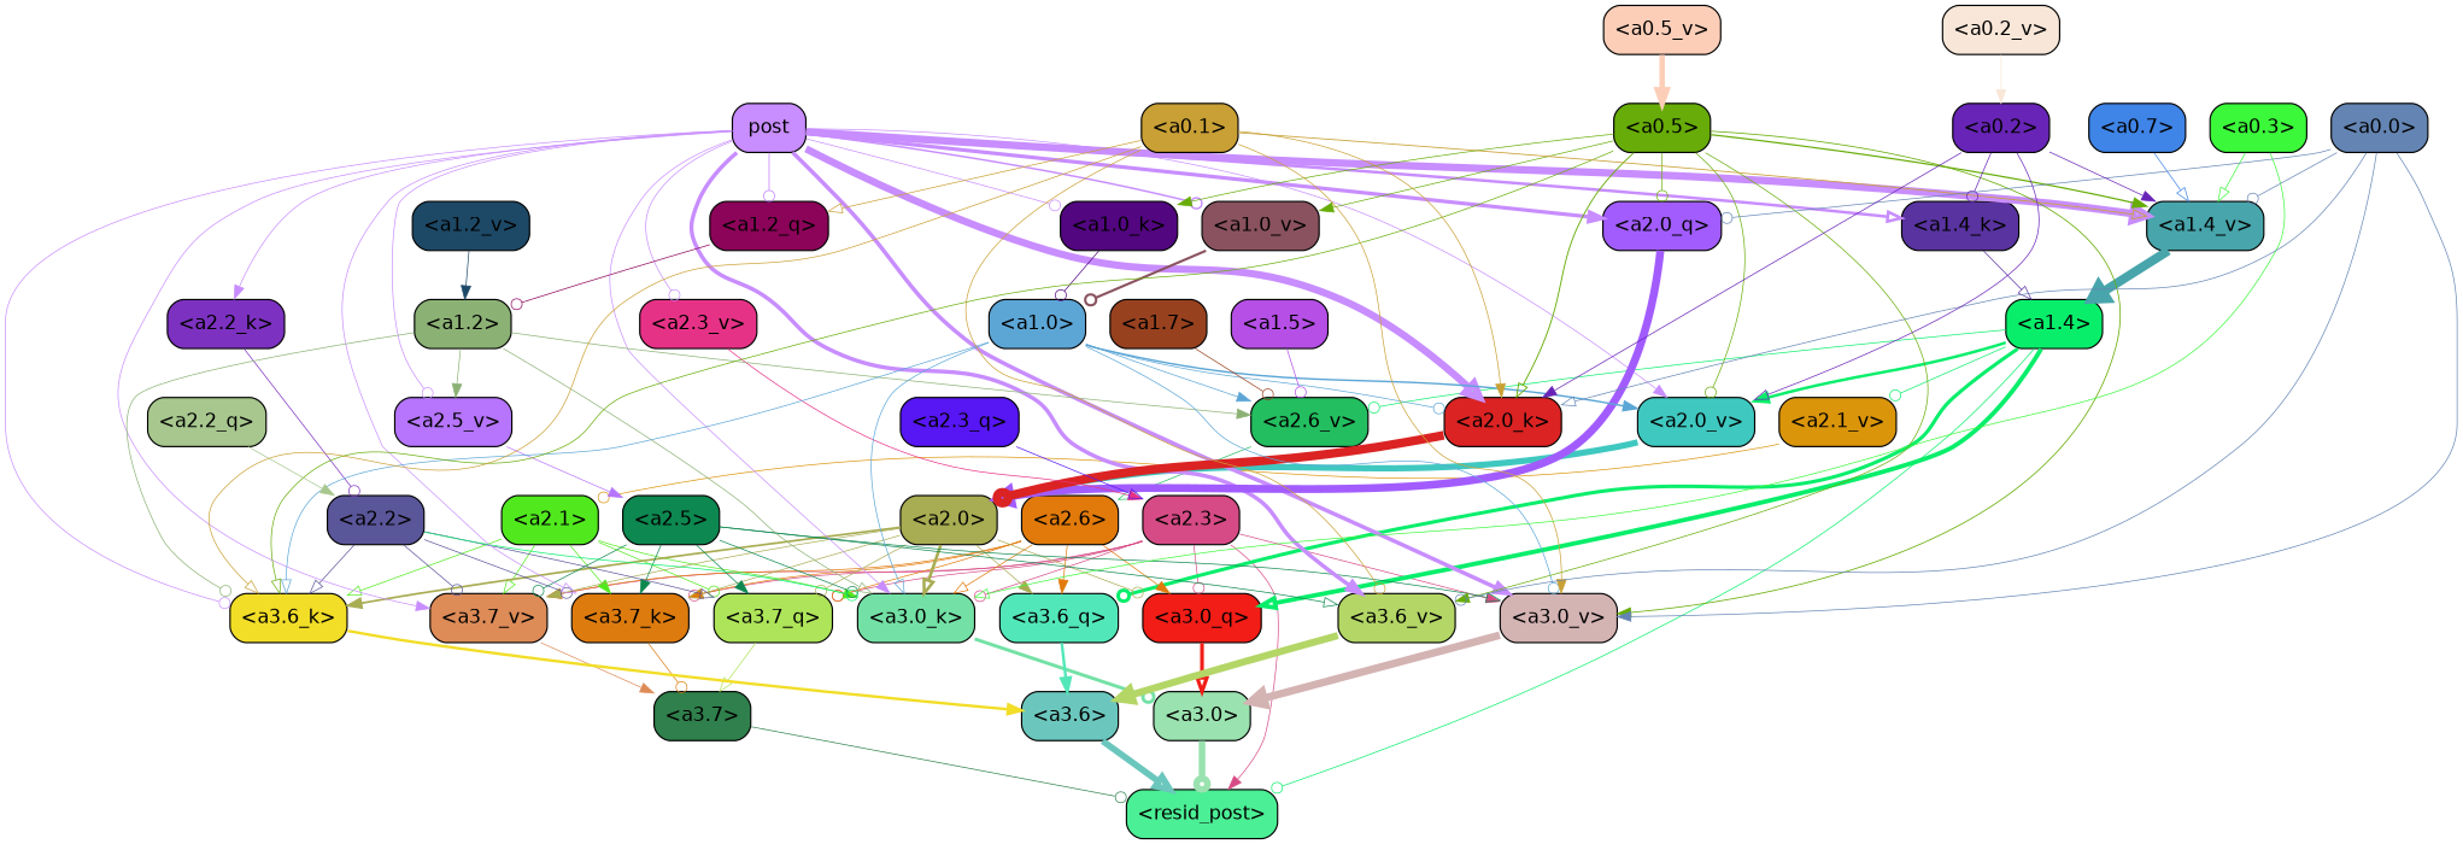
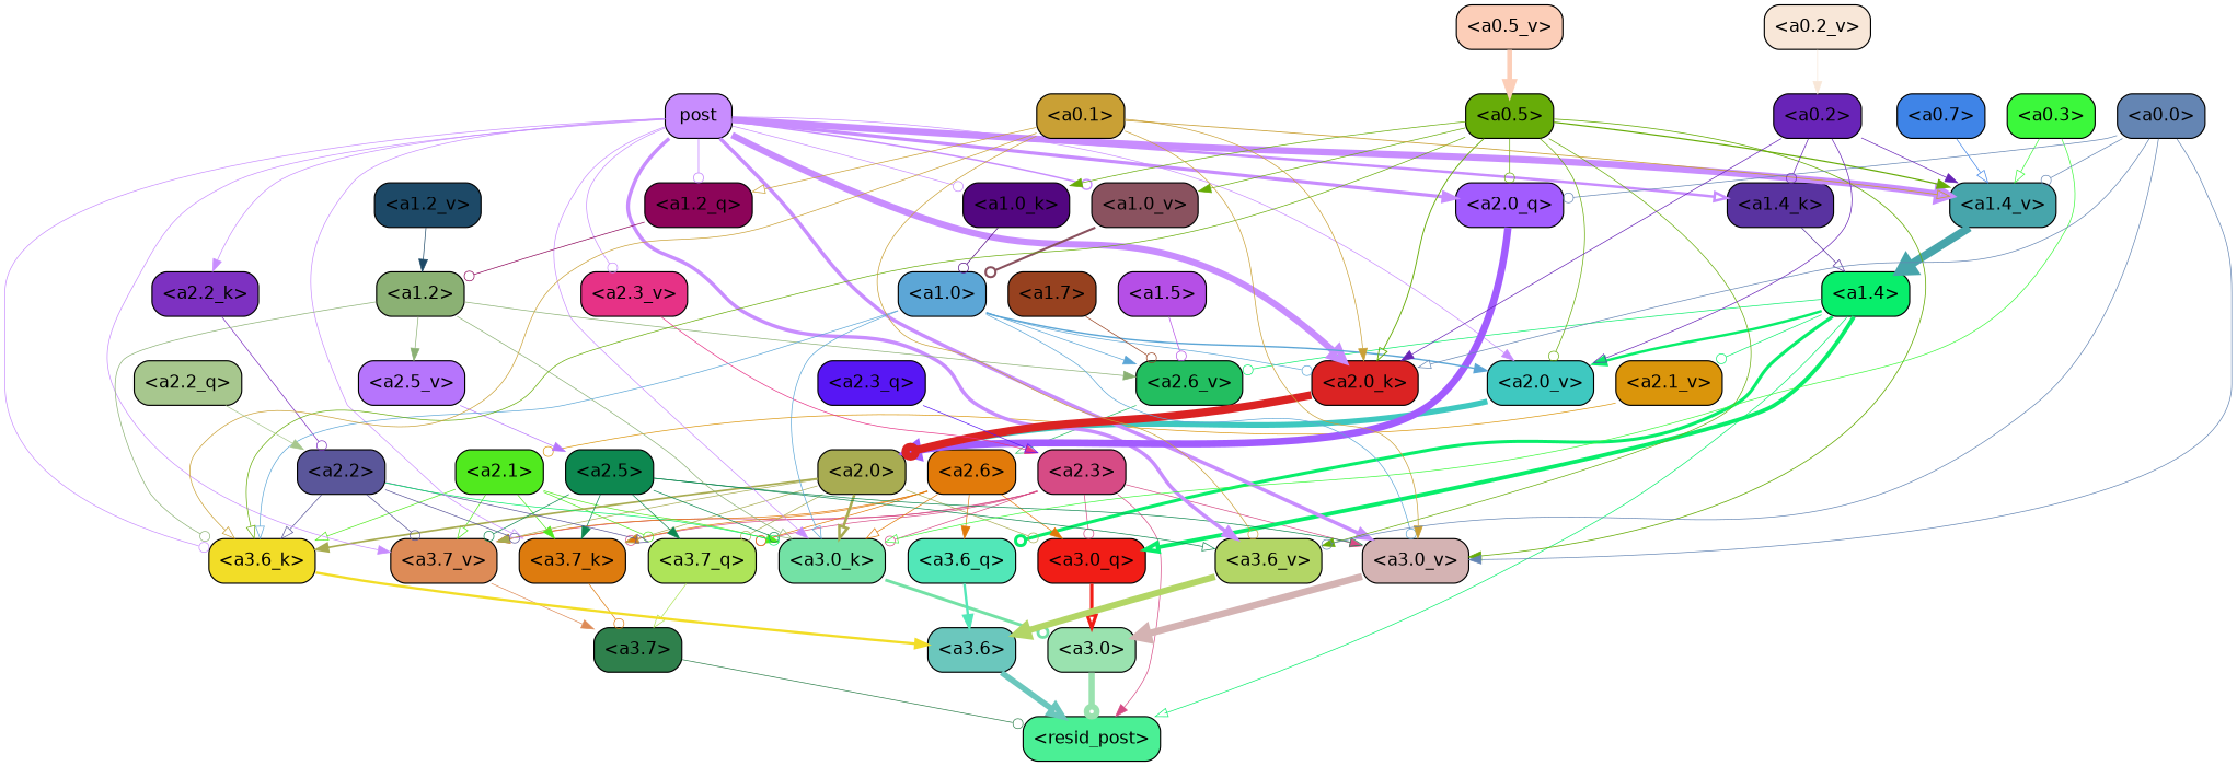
  strict digraph {
    splines=true
    node [color=black fontname=Helvetica shape=box style="filled, rounded"]
    edge [arrowhead=odot color="#c88dfe" penwidth=0.6]
    "<a3.7>" [fillcolor="#2f804c"]
    "<resid_post>" [fillcolor="#4bef95"]
    "<a3.6>" [fillcolor="#6bc7bd"]
    "<a3.0>" [fillcolor="#9ae2af"]
    "<a2.3>" [fillcolor="#d64b85"]
    "<a3.7_q>" [fillcolor="#aee459"]
    "<a3.0_q>" [fillcolor="#f11d16"]
    "<a3.7_k>" [fillcolor="#dd7b0e"]
    "<a3.0_k>" [fillcolor="#73e1a5"]
    "<a3.7_v>" [fillcolor="#dd8b57"]
    "<a3.0_v>" [fillcolor="#d4b3b3"]
    "<a1.4>" [fillcolor="#08ee6b"]
    "<a3.6_q>" [fillcolor="#52e7b8"]
    "<a2.6_v>" [fillcolor="#23be60"]
    "<a2.1_v>" [fillcolor="#da950b"]
    "<a2.0_v>" [fillcolor="#3fc8c0"]
    "<a2.6>" [fillcolor="#e17a0a"]
    "<a2.1>" [fillcolor="#51e91e"]
    "<a2.0>" [fillcolor="#a8ac52"]
    "<a3.6_k>" [fillcolor="#f2dd27"]
    "<a3.6_v>" [fillcolor="#b3d666"]
    "<a2.5>" [fillcolor="#0d8850"]
    "<a2.2>" [fillcolor="#5a569a"]
    n24 [fillcolor="#c88dfe" label=post]
    "<a2.0_q>" [fillcolor="#a25cfe"]
    "<a2.2_k>" [fillcolor="#7d31c1"]
    "<a2.0_k>" [fillcolor="#db2323"]
    "<a2.5_v>" [fillcolor="#b675fc"]
    "<a2.3_v>" [fillcolor="#e63286"]
    "<a1.2_q>" [fillcolor="#8c0459"]
    "<a1.4_k>" [fillcolor="#5933a0"]
    "<a1.0_k>" [fillcolor="#520680"]
    "<a1.4_v>" [fillcolor="#47a5ab"]
    "<a1.0_v>" [fillcolor="#8a525f"]
    "<a1.2>" [fillcolor="#8bb174"]
    "<a1.0>" [fillcolor="#5ca6d6"]
    "<a0.5>" [fillcolor="#67ac08"]
    "<a0.1>" [fillcolor="#c9a035"]
    "<a0.3>" [fillcolor="#3bf83b"]
    "<a0.0>" [fillcolor="#6485b3"]
    "<a2.3_q>" [fillcolor="#5716f4"]
    "<a2.2_q>" [fillcolor="#a7c78e"]
    "<a0.2>" [fillcolor="#6824b7"]
    "<a1.7>" [fillcolor="#97411f"]
    "<a1.5>" [fillcolor="#b54fe6"]
    "<a1.2_v>" [fillcolor="#1d4967"]
    "<a0.7>" [fillcolor="#3f84e7"]
    "<a0.5_v>" [fillcolor="#fcceb8"]
    "<a0.2_v>" [fillcolor="#f8e7d8"]
    "<a3.7>" -> "<resid_post>" [color="#2f804c"]
    "<a3.6>" -> "<resid_post>" [arrowhead=onormal color="#6bc7bd" penwidth=4.751612067222595]
    "<a3.0>" -> "<resid_post>" [color="#9ae2af" penwidth=4.884142994880676]
    "<a2.3>" -> "<resid_post>" [arrowhead=normal color="#d64b85"]
    "<a2.3>" -> "<a3.7_q>" [color="#d64b85"]
    "<a2.3>" -> "<a3.0_q>" [color="#d64b85"]
    "<a2.3>" -> "<a3.7_k>" [color="#d64b85"]
    "<a2.3>" -> "<a3.0_k>" [color="#d64b85"]
    "<a2.3>" -> "<a3.7_v>" [arrowhead=onormal color="#d64b85"]
    "<a2.3>" -> "<a3.0_v>" [arrowhead=normal color="#d64b85"]
    "<a3.7_q>" -> "<a3.7>" [arrowhead=onormal color="#aee459"]
    "<a3.0_q>" -> "<a3.0>" [arrowhead=onormal color="#f11d16" penwidth=2.7421876192092896]
    "<a3.7_k>" -> "<a3.7>" [color="#dd7b0e"]
    "<a3.0_k>" -> "<a3.0>" [color="#73e1a5" penwidth=2.476402521133423]
    "<a3.7_v>" -> "<a3.7>" [arrowhead=normal color="#dd8b57"]
    "<a3.0_v>" -> "<a3.0>" [arrowhead=normal color="#d4b3b3" penwidth=5.652270674705505]
-   "<a1.4>" -> "<resid_post>" [color="#08ee6b"]
+   "<a1.4>" -> "<resid_post>" [arrowhead=onormal color="#08ee6b"]
    "<a1.4>" -> "<a3.0_q>" [arrowhead=onormal color="#08ee6b" penwidth=3.3040847778320312]
    "<a1.4>" -> "<a3.6_q>" [color="#08ee6b" penwidth=2.6469622254371643]
    "<a1.4>" -> "<a2.6_v>" [color="#08ee6b"]
    "<a1.4>" -> "<a2.1_v>" [color="#08ee6b"]
    "<a1.4>" -> "<a2.0_v>" [arrowhead=normal color="#08ee6b" penwidth=2.1286070346832275]
    "<a3.6_q>" -> "<a3.6>" [arrowhead=normal color="#52e7b8" penwidth=2.091020345687866]
    "<a2.6_v>" -> "<a2.6>" [arrowhead=onormal color="#23be60"]
    "<a2.1_v>" -> "<a2.1>" [color="#da950b"]
    "<a2.0_v>" -> "<a2.0>" [color="#3fc8c0" penwidth=4.5950857400894165]
    "<a2.6>" -> "<a3.7_q>" [color="#e17a0a"]
    "<a2.6>" -> "<a3.0_q>" [arrowhead=normal color="#e17a0a"]
    "<a2.6>" -> "<a3.7_k>" [arrowhead=normal color="#e17a0a"]
    "<a2.6>" -> "<a3.0_k>" [arrowhead=onormal color="#e17a0a"]
    "<a2.6>" -> "<a3.7_v>" [arrowhead=normal color="#e17a0a"]
    "<a2.6>" -> "<a3.6_q>" [arrowhead=normal color="#e17a0a"]
    "<a2.1>" -> "<a3.7_q>" [color="#51e91e"]
    "<a2.1>" -> "<a3.7_k>" [arrowhead=normal color="#51e91e"]
    "<a2.1>" -> "<a3.0_k>" [arrowhead=normal color="#51e91e"]
    "<a2.1>" -> "<a3.7_v>" [arrowhead=onormal color="#51e91e"]
    "<a2.1>" -> "<a3.6_k>" [arrowhead=onormal color="#51e91e"]
    "<a2.0>" -> "<a3.7_q>" [color="#a8ac52"]
    "<a2.0>" -> "<a3.0_q>" [color="#a8ac52"]
    "<a2.0>" -> "<a3.7_k>" [arrowhead=onormal color="#a8ac52"]
    "<a2.0>" -> "<a3.0_k>" [arrowhead=onormal color="#a8ac52" penwidth=2.2137351036071777]
    "<a2.0>" -> "<a3.7_v>" [arrowhead=normal color="#a8ac52"]
-   "<a2.0>" -> "<a3.6_q>" [arrowhead=normal color="#a8ac52"]
    "<a2.0>" -> "<a3.6_k>" [arrowhead=normal color="#a8ac52" penwidth=1.4757367372512817]
    "<a3.6_k>" -> "<a3.6>" [color="#f2dd27" penwidth=2.048597991466522 arrowhead=""]
    "<a3.6_v>" -> "<a3.6>" [arrowhead=normal color="#b3d666" penwidth=5.2550448179244995]
    "<a2.5>" -> "<a3.7_q>" [arrowhead=normal color="#0d8850"]
    "<a2.5>" -> "<a3.7_k>" [arrowhead=normal color="#0d8850"]
    "<a2.5>" -> "<a3.0_k>" [color="#0d8850"]
    "<a2.5>" -> "<a3.7_v>" [color="#0d8850"]
    "<a2.5>" -> "<a3.0_v>" [arrowhead=onormal color="#0d8850"]
    "<a2.5>" -> "<a3.6_v>" [arrowhead=onormal color="#0d8850"]
    "<a2.2>" -> "<a3.7_q>" [arrowhead=onormal color="#5a569a"]
    "<a2.2>" -> "<a3.7_k>" [color="#5a569a"]
    "<a2.2>" -> "<a3.0_k>" [color="#08ee6b"]
    "<a2.2>" -> "<a3.7_v>" [color="#5a569a"]
    "<a2.2>" -> "<a3.6_k>" [arrowhead=onormal color="#5a569a"]
    n24 -> "<a3.7_k>" [arrowhead=onormal]
    n24 -> "<a3.0_k>" [arrowhead=normal]
    n24 -> "<a3.7_v>" [arrowhead=normal]
    n24 -> "<a3.0_v>" [arrowhead=normal penwidth=2.972973108291626]
    n24 -> "<a2.0_v>" [arrowhead=normal]
    n24 -> "<a3.6_k>"
    n24 -> "<a3.6_v>" [arrowhead=normal penwidth=2.9582033157348633]
    n24 -> "<a2.0_q>" [arrowhead=normal penwidth=2.7699792869389057]
    n24 -> "<a2.2_k>" [arrowhead=normal]
    n24 -> "<a2.0_k>" [arrowhead=onormal penwidth=5.362775564193726]
-   n24 -> "<a2.5_v>"
    n24 -> "<a2.3_v>"
    n24 -> "<a1.2_q>" [penwidth=0.7193574905395508]
    n24 -> "<a1.4_k>" [arrowhead=onormal penwidth=2.147887945175171]
    n24 -> "<a1.0_k>"
    n24 -> "<a1.4_v>" [arrowhead=onormal penwidth=5.545122385025024]
    n24 -> "<a1.0_v>" [penwidth=1.26444411277771]
    "<a2.0_q>" -> "<a2.0>" [arrowhead=normal color="#a25cfe" penwidth=5.819834470748901]
    "<a2.2_k>" -> "<a2.2>" [color="#7d31c1"]
    "<a2.0_k>" -> "<a2.0>" [color="#db2323" penwidth=6.470837593078613]
    "<a2.5_v>" -> "<a2.5>" [arrowhead=normal color="#b675fc"]
    "<a2.3_v>" -> "<a2.3>" [arrowhead=normal color="#e63286"]
    "<a1.2_q>" -> "<a1.2>" [color="#8c0459"]
    "<a1.4_k>" -> "<a1.4>" [arrowhead=onormal color="#5933a0"]
    "<a1.0_k>" -> "<a1.0>" [color="#520680"]
    "<a1.4_v>" -> "<a1.4>" [arrowhead=normal color="#47a5ab" penwidth=6.635385513305664]
    "<a1.0_v>" -> "<a1.0>" [color="#8a525f" penwidth=1.807669460773468]
    "<a1.2>" -> "<a3.0_k>" [arrowhead=onormal color="#8bb174"]
    "<a1.2>" -> "<a2.6_v>" [arrowhead=normal color="#8bb174"]
    "<a1.2>" -> "<a3.6_k>" [color="#8bb174"]
    "<a1.2>" -> "<a2.5_v>" [arrowhead=normal color="#8bb174"]
    "<a1.0>" -> "<a3.0_k>" [arrowhead=onormal color="#5ca6d6"]
    "<a1.0>" -> "<a3.0_v>" [color="#5ca6d6"]
    "<a1.0>" -> "<a2.6_v>" [arrowhead=normal color="#5ca6d6"]
    "<a1.0>" -> "<a2.0_v>" [arrowhead=normal color="#5ca6d6" penwidth=1.2240618467330933]
    "<a1.0>" -> "<a3.6_k>" [arrowhead=onormal color="#5ca6d6"]
    "<a1.0>" -> "<a2.0_k>" [color="#5ca6d6"]
    "<a0.5>" -> "<a3.0_v>" [arrowhead=normal color="#67ac08" penwidth=0.6790935099124908]
    "<a0.5>" -> "<a2.0_v>" [color="#67ac08"]
    "<a0.5>" -> "<a3.6_k>" [arrowhead=onormal color="#67ac08"]
    "<a0.5>" -> "<a3.6_v>" [arrowhead=normal color="#67ac08"]
    "<a0.5>" -> "<a2.0_q>" [color="#67ac08"]
    "<a0.5>" -> "<a2.0_k>" [arrowhead=onormal color="#67ac08" penwidth=0.7897988557815552]
    "<a0.5>" -> "<a1.0_k>" [arrowhead=normal color="#67ac08"]
    "<a0.5>" -> "<a1.4_v>" [arrowhead=normal color="#67ac08" penwidth=1.0479987859725952]
    "<a0.5>" -> "<a1.0_v>" [arrowhead=normal color="#67ac08"]
    "<a0.1>" -> "<a3.0_v>" [arrowhead=normal color="#c9a035"]
    "<a0.1>" -> "<a3.6_k>" [arrowhead=onormal color="#c9a035"]
    "<a0.1>" -> "<a3.6_v>" [color="#c9a035"]
    "<a0.1>" -> "<a2.0_k>" [arrowhead=normal color="#c9a035"]
    "<a0.1>" -> "<a1.2_q>" [arrowhead=onormal color="#c9a035"]
    "<a0.1>" -> "<a1.4_v>" [arrowhead=onormal color="#c9a035" penwidth=0.7031502723693848]
    "<a0.3>" -> "<a3.0_k>" [arrowhead=onormal color="#3bf83b"]
    "<a0.3>" -> "<a1.4_v>" [arrowhead=onormal color="#3bf83b"]
    "<a0.0>" -> "<a3.0_v>" [arrowhead=normal color="#6485b3"]
    "<a0.0>" -> "<a3.6_v>" [color="#6485b3"]
    "<a0.0>" -> "<a2.0_q>" [color="#6485b3"]
    "<a0.0>" -> "<a2.0_k>" [arrowhead=onormal color="#6485b3"]
    "<a0.0>" -> "<a1.4_v>" [color="#6485b3"]
    "<a2.3_q>" -> "<a2.3>" [arrowhead=onormal color="#5716f4"]
    "<a2.2_q>" -> "<a2.2>" [arrowhead=normal color="#a7c78e"]
    "<a0.2>" -> "<a2.0_v>" [arrowhead=onormal color="#6824b7"]
    "<a0.2>" -> "<a2.0_k>" [arrowhead=normal color="#6824b7"]
    "<a0.2>" -> "<a1.4_k>" [color="#6824b7"]
    "<a0.2>" -> "<a1.4_v>" [arrowhead=normal color="#6824b7"]
    "<a1.7>" -> "<a2.6_v>" [color="#97411f"]
    "<a1.5>" -> "<a2.6_v>" [color="#b54fe6"]
    "<a1.2_v>" -> "<a1.2>" [arrowhead=normal color="#1d4967"]
    "<a0.7>" -> "<a1.4_v>" [arrowhead=onormal color="#3f84e7"]
    "<a0.5_v>" -> "<a0.5>" [color="#fcceb8" penwidth=4.0294036865234375 arrowhead=""]
    "<a0.2_v>" -> "<a0.2>" [color="#f8e7d8" arrowhead=""]
  }
